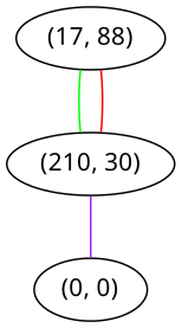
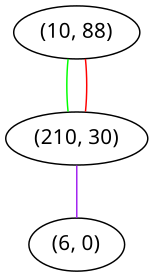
  graph {
    fontname="Noto Sans"
    node [fontname="Noto Sans"]
    edge [fontname="Noto Sans"]
-   "(10, 88)" [label="(17, 88)"]
+   "(10, 88)"
    "(210, 30)"
-   "(0, 0)"
+   "(0, 0)" [label="(6, 0)"]
    "(10, 88)" -- "(210, 30)" [color=green weight=2]
    "(10, 88)" -- "(210, 30)" [color=red weight=1]
    "(210, 30)" -- "(0, 0)" [color=purple weight=4]
  }
